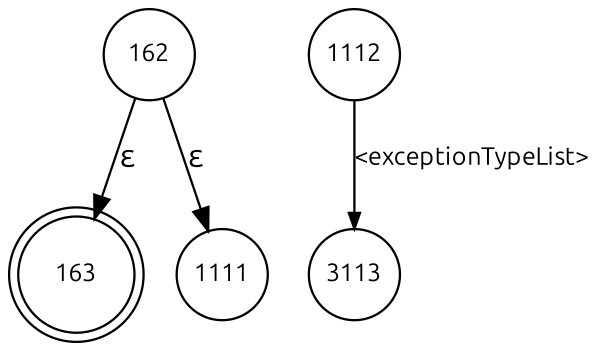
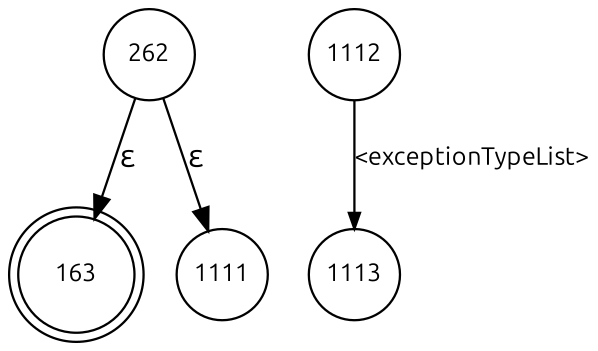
  digraph {
    fontname=Ubuntu
    rankdir=TB
    node [fixedsize=true fontname=Ubuntu fontsize=11 shape=circle peripheries=1]
    edge [fontname=Ubuntu]
    n1 [label=163 shape=doublecircle width=.6 peripheries=""]
-   n2 [label=162 width=.55]
+   n2 [label=262 width=.55]
    n3 [label=1111 width=.55]
    n4 [label=1112 width=.55]
-   n5 [label=3113 width=.55]
+   n5 [label=1113 width=.55]
    n2 -> n1 [label="&epsilon;"]
    n2 -> n3 [label="&epsilon;"]
    n4 -> n5 [arrowhead=normal arrowsize=.7 fontsize=11 label="<exceptionTypeList>"]
  }
